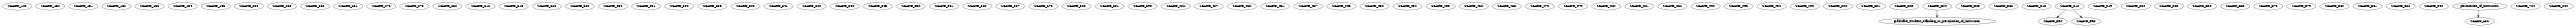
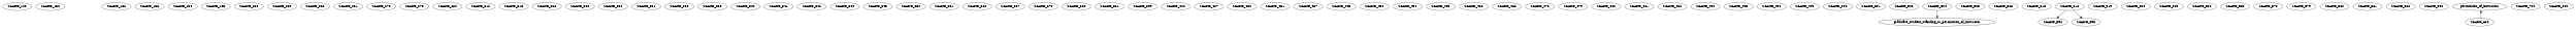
  digraph {
    edge [color=black]
    SCAND_100
    SCAND_150
-   SCAND_151
    SCAND_152
    SCAND_153
    SCAND_154
    SCAND_155
    SCAND_200
    SCAND_230
    SCAND_232
    SCAND_251
    SCAND_270
    SCAND_275
    SCAND_280
    SCAND_312
    SCAND_315
    SCAND_326
    n18 [label=SCAND_320]
    SCAND_330
    SCAND_331
    SCAND_334
    SCAND_335
    SCAND_340
    SCAND_341
    SCAND_342
    SCAND_344
    SCAND_345
    SCAND_350
    SCAND_351
    SCAND_360
    SCAND_367
    n32 [label=SCAND_670]
    SCAND_380
    SCAND_381
    SCAND_399
    SCAND_402
    SCAND_427
    SCAND_430
    SCAND_431
    SCAND_437
    SCAND_445
    SCAND_450
    SCAND_454
    SCAND_455
    SCAND_460
    SCAND_462
    SCAND_470
    SCAND_479
    SCAND_480
    SCAND_481
    SCAND_482
    SCAND_490
    SCAND_495
    SCAND_498
    SCAND_499
    SCAND_500
    SCAND_501
    SCAND_503
    SCAND_504
    graduate_student_standing_or_permission_of_instructor
    SCAND_505
    SCAND_508
    SCAND_515
    SCAND_518
    SCAND_594
    SCAND_595
    SCAND_519
    SCAND_520
    SCAND_525
    SCAND_530
    SCAND_533
    SCAND_570
    SCAND_579
    SCAND_580
    SCAND_581
    SCAND_582
    SCAND_590
    permission_of_instructor
    SCAND_600
    SCAND_700
    SCAND_800
    SCAND_504 -> graduate_student_standing_or_permission_of_instructor
    SCAND_518 -> SCAND_594
    SCAND_518 -> SCAND_595
-   permission_of_instructor -> SCAND_600
+   SCAND_600 -> permission_of_instructor
  }
